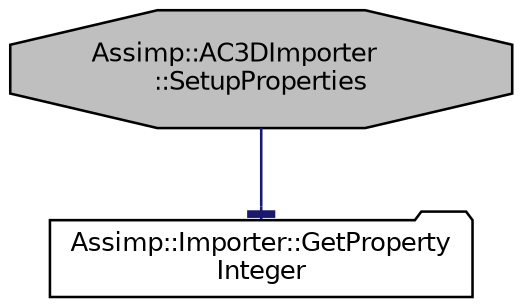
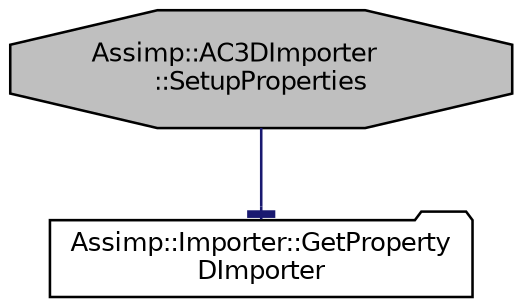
  digraph {
    rankdir=TB
    node [color=black fontname=Helvetica fontsize=10 style=filled]
    n1 [fillcolor=grey75 fontcolor=black height=0.2 label="Assimp::AC3DImporter\l::SetupProperties" shape=octagon width=0.4]
-   n2 [fillcolor=white height=0.2 label="Assimp::Importer::GetProperty\lInteger" shape=folder width=0.4]
+   n2 [fillcolor=white height=0.2 label="Assimp::Importer::GetProperty\lDImporter" shape=folder width=0.4]
    n1 -> n2 [color=midnightblue fontname=Helvetica fontsize=10 labelfontname=Helvetica labelfontsize=10 style=solid arrowhead=tee]
  }
